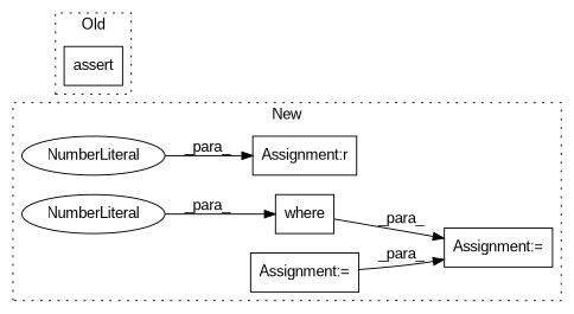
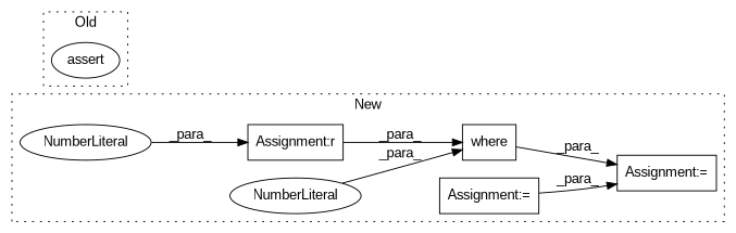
  digraph {
    fontname="Liberation Sans"
    rankdir=LR
    node [a=32 fontname="Liberation Sans" l=1 shape=box]
    edge [fontname="Liberation Sans"]
    n1 [l="6,1" label=where s="4221,4251"]
    n2 [a=27 l=4 label="Assignment:r" s=4228]
    n3 [a=7 l=2 label="Assignment:=" s=4213]
    n4 [a=34 label=NumberLiteral s=4232 shape=ellipse]
    n5 [a=34 l=3 label=NumberLiteral s=4234 shape=ellipse]
    n6 [a=7 label="Assignment:=" s=4147]
-   n7 [l="26,1" label=assert s="6045,6206"]
+   n7 [l="26,1" label=assert s="6045,6206" shape=ellipse]
    subgraph cluster_1 {
      label=New
      style=dotted
      n1
      n2
      n3
      n4
      n5
      n6
    }
    subgraph cluster_2 {
      label=Old
      style=dotted
      n7
    }
    n1 -> n3 [label=_para_]
+   n2 -> n1 [label=_para_]
    n4 -> n2 [label=_para_]
    n5 -> n1 [label=_para_]
    n6 -> n3 [label=_para_]
  }
